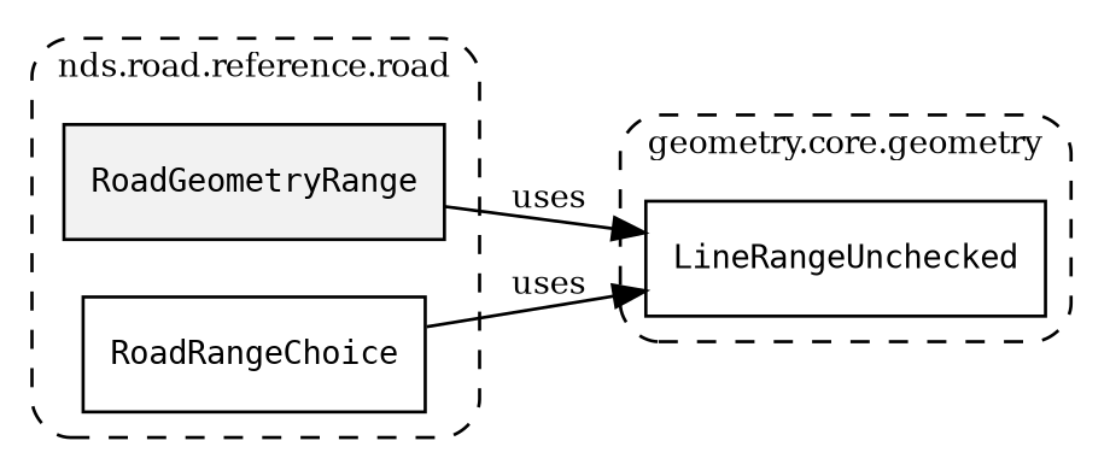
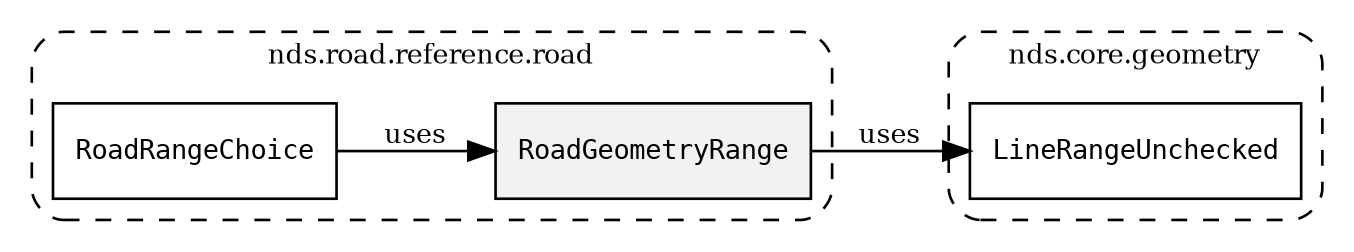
  digraph {
    fontsize=10
    rankdir=LR
    node [fontsize=10 shape=box]
    edge [fontsize=10]
    n1 [fillcolor="#0000000D" label=<<font face="monospace"><table align="center" border="0" cellspacing="0" cellpadding="0"><tr><td href="../../../content/packages/nds.road.reference.types.html#Subtype-RoadGeometryRange" title="Subtype defined in nds.road.reference.types">RoadGeometryRange</td></tr></table></font>> style=filled]
    n2 [label=<<font face="monospace"><table align="center" border="0" cellspacing="0" cellpadding="0"><tr><td href="../../../content/packages/nds.road.reference.types.html#Choice-RoadRangeChoice" title="Choice defined in nds.road.reference.types">RoadRangeChoice</td></tr></table></font>>]
    n3 [label=<<font face="monospace"><table align="center" border="0" cellspacing="0" cellpadding="0"><tr><td href="../../../content/packages/nds.core.geometry.html#Structure-LineRangeUnchecked" title="Structure defined in nds.core.geometry">LineRangeUnchecked</td></tr></table></font>>]
    subgraph cluster_1 {
      label="nds.road.reference.road"
      style="dashed, rounded"
      n1
      n2
    }
    subgraph cluster_2 {
-     label="geometry.core.geometry"
+     label="nds.core.geometry"
      style="dashed, rounded"
      n3
    }
    n1 -> n3 [label=uses]
-   n2 -> n3 [label=uses]
+   n2 -> n1 [label=uses]
  }
